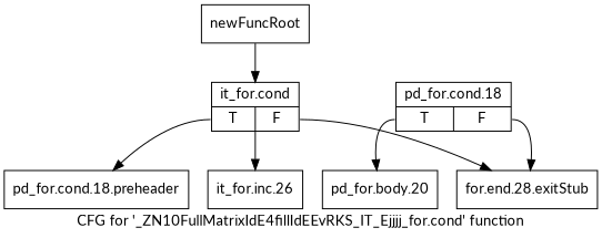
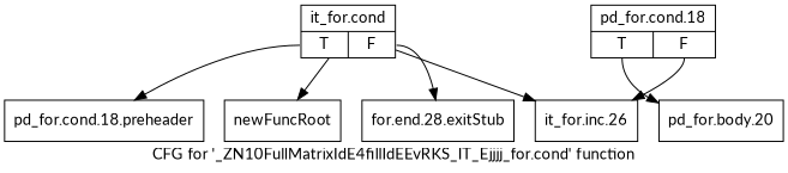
  digraph {
    fontname=Lato
    label="CFG for '_ZN10FullMatrixIdE4fillIdEEvRKS_IT_Ejjjj_for.cond' function"
    node [fontname=Lato shape=record]
    edge [fontname=Lato]
    n1 [label="{newFuncRoot}"]
    n2 [label="{it_for.cond|{<s0>T|<s1>F}}"]
    n3 [label="{for.end.28.exitStub}"]
    n4 [label="{pd_for.cond.18.preheader}"]
    n5 [label="{it_for.inc.26}"]
    n6 [label="{pd_for.cond.18|{<s0>T|<s1>F}}"]
    n7 [label="{pd_for.body.20}"]
-   n1 -> n2
+   n2 -> n1
    n2 -> n3 [tailport=s1]
    n2 -> n4 [tailport=s0]
    n2 -> n5
-   n6 -> n3 [tailport=s1]
+   n6 -> n5 [tailport=s1]
    n6 -> n7 [tailport=s0]
  }
